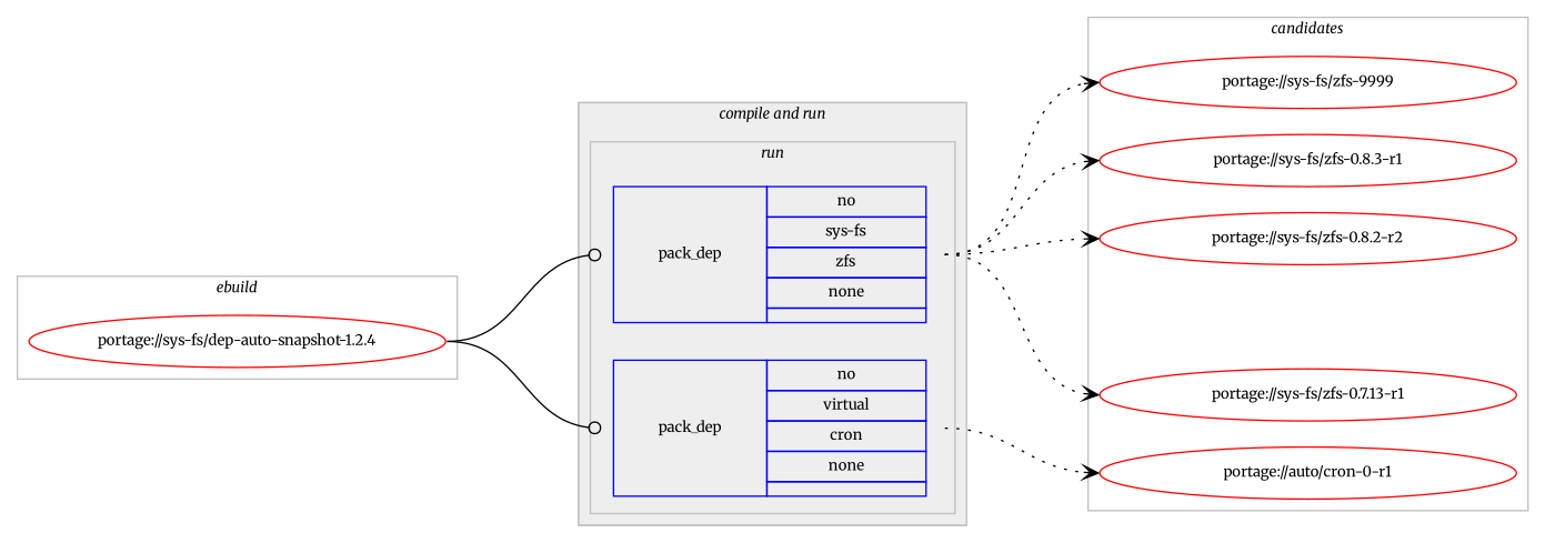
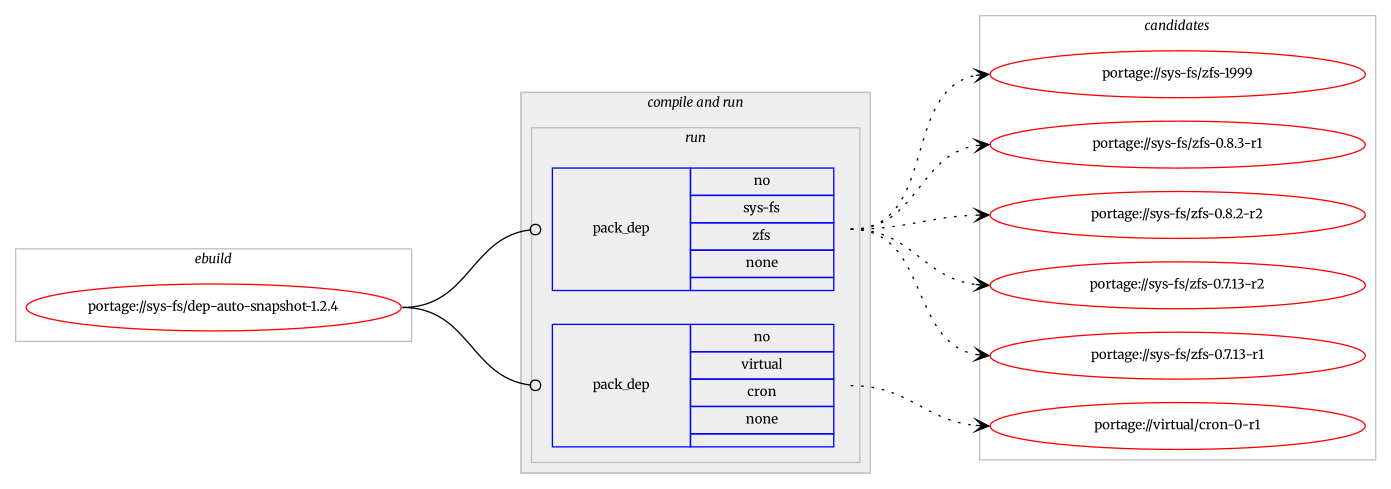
  digraph {
    compound=true
    concentrate=true
    fontname=Merriweather
    fontsize=10
    newrank=true
    rankdir=LR
    ranksep=1.5
    node [color=red fontname=Merriweather fontsize=10]
    edge [arrowhead=vee fontname=Merriweather headport=w style=dotted tailport=e weight=100]
    n1 [label="portage://sys-fs/dep-auto-snapshot-1.2.4" width=4]
    n2 [color=blue label=<<TABLE BORDER="0" CELLBORDER="1" CELLSPACING="0" CELLPADDING="4" WIDTH="220"><TR><TD ROWSPAN="6" CELLPADDING="30">pack_dep</TD></TR><TR><TD WIDTH="110">no</TD></TR><TR><TD>sys-fs</TD></TR><TR><TD>zfs</TD></TR><TR><TD>none</TD></TR><TR><TD></TD></TR></TABLE>> shape=none]
    n3 [color=blue label=<<TABLE BORDER="0" CELLBORDER="1" CELLSPACING="0" CELLPADDING="4" WIDTH="220"><TR><TD ROWSPAN="6" CELLPADDING="30">pack_dep</TD></TR><TR><TD WIDTH="110">no</TD></TR><TR><TD>virtual</TD></TR><TR><TD>cron</TD></TR><TR><TD>none</TD></TR><TR><TD></TD></TR></TABLE>> shape=none]
-   n4 [label="portage://sys-fs/zfs-9999" width=4]
+   n4 [label="portage://sys-fs/zfs-1999" width=4]
    n5 [label="portage://sys-fs/zfs-0.8.3-r1" width=4]
    n6 [label="portage://sys-fs/zfs-0.8.2-r2" width=4]
+   n7 [label="portage://sys-fs/zfs-0.7.13-r2" width=4]
    n8 [label="portage://sys-fs/zfs-0.7.13-r1" width=4]
-   n9 [label="portage://auto/cron-0-r1" width=4]
+   n9 [label="portage://virtual/cron-0-r1" width=4]
    subgraph cluster_1 {
      color=gray
      label=<<i>ebuild</i>>
      rank=same
      n1
    }
    subgraph cluster_2 {
      color=gray
      label=<<i>dependencies</i>>
      subgraph cluster_3 {
        color=gray
        fillcolor="#eeeeee"
        label=<<i>compile</i>>
        style=filled
      }
      subgraph cluster_4 {
        color=gray
        fillcolor="#eeeeee"
        label=<<i>compile and run</i>>
        style=filled
      }
      subgraph cluster_5 {
        color=gray
        fillcolor="#eeeeee"
        label=<<i>run</i>>
        style=filled
        subgraph sub_6 {
          color=gray
          fillcolor="#eeeeee"
          label=<<i>run</i>>
          style=filled
          n2
        }
        subgraph sub_7 {
          color=gray
          fillcolor="#eeeeee"
          label=<<i>run</i>>
          style=filled
          n3
        }
      }
    }
    subgraph cluster_8 {
      color=gray
      label=<<i>candidates</i>>
      rank=same
      subgraph sub_9 {
        color=black
        label=<<i>candidates</i>>
        nodesep=1
        rank=same
        n4
        n5
        n6
+       n7
        n8
      }
      subgraph sub_10 {
        color=black
        label=<<i>candidates</i>>
        nodesep=1
        rank=same
        n9
      }
    }
    n1 -> n2 [arrowhead=odot style=solid weight=20]
    n1 -> n3 [arrowhead=odot style=solid weight=20]
    n2 -> n4
    n2 -> n5
    n2 -> n6
+   n2 -> n7
    n2 -> n8
    n3 -> n9
  }
